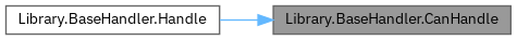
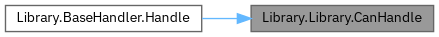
  digraph {
    rankdir=RL
    fontname="IBM Plex Sans"
    node [fontname="IBM Plex Sans" fontsize=10 shape=box style=filled]
-   n1 [color=gray40 fillcolor=grey60 fontcolor=black height=0.2 label="Library.BaseHandler.CanHandle" width=0.4]
+   n1 [color=gray40 fillcolor=grey60 fontcolor=black height=0.2 label="Library.Library.CanHandle" width=0.4]
    n2 [color=grey40 fillcolor=white height=0.2 label="Library.BaseHandler.Handle" width=0.4]
    n1 -> n2 [color=steelblue1 dir=back fontname="IBM Plex Sans" fontsize=10 labelfontname=Helvetica labelfontsize=10 style=solid]
  }
